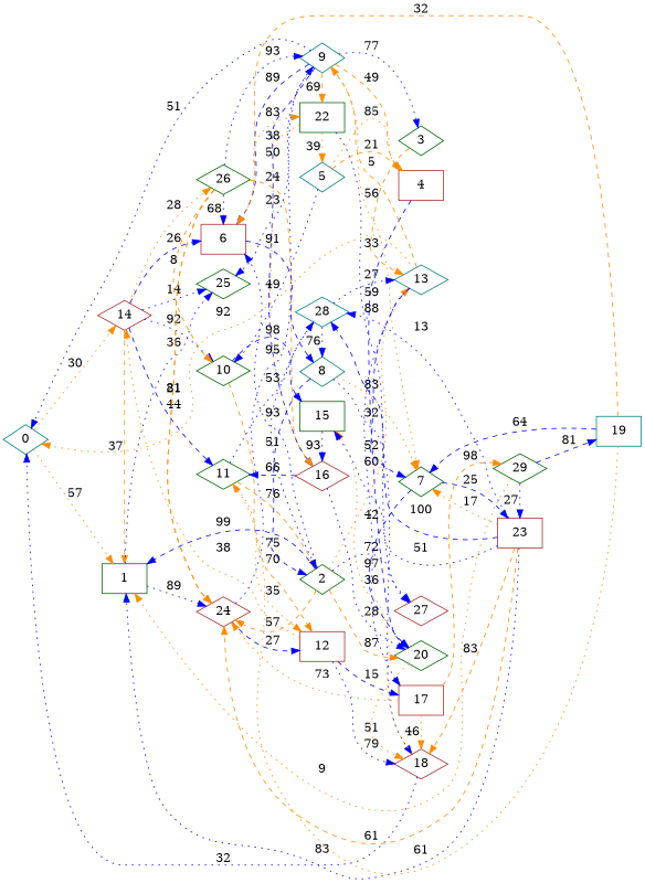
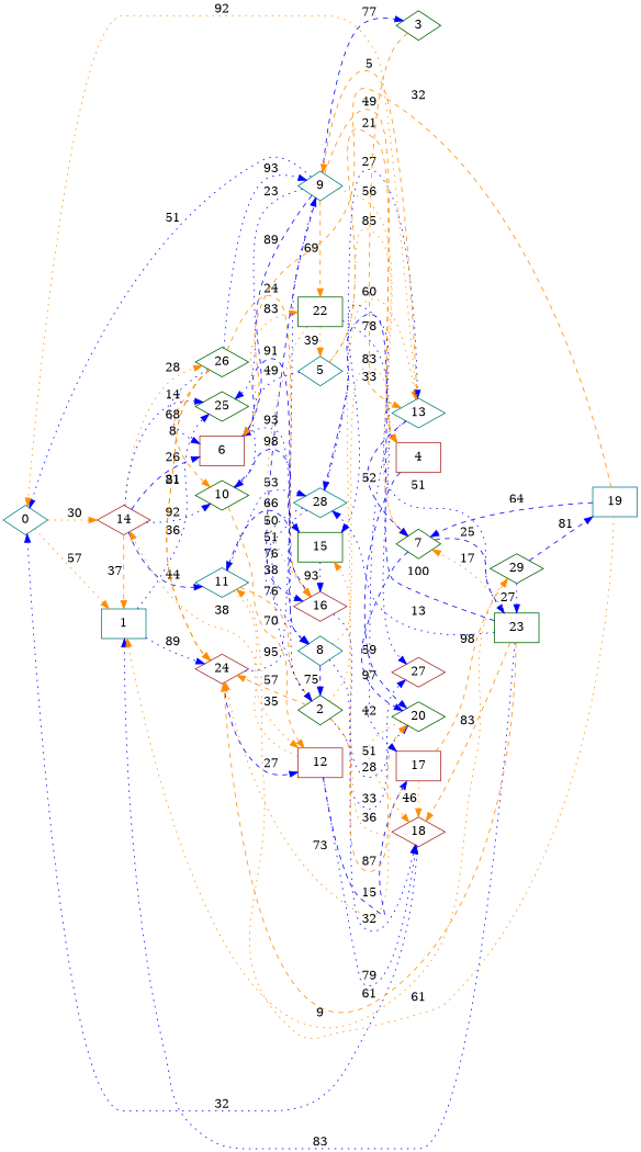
  digraph {
    rankdir=LR
    ranksep=equally
    node [color=brown shape=diamond]
    edge [color=blue style=dotted]
    0 [color=teal]
    14
-   1 [color=darkgreen shape=box]
+   1 [color=teal shape=box]
    26 [color=darkgreen]
    10 [color=darkgreen]
    6 [shape=box]
-   11 [color=darkgreen]
+   11 [color=teal]
    25 [color=darkgreen]
    24
    9 [color=teal]
    16
    15 [color=darkgreen shape=box]
    12 [shape=box]
    22 [color=darkgreen shape=box]
    8 [color=teal]
    5 [color=teal]
    2 [color=darkgreen]
    28 [color=teal]
    3 [color=darkgreen]
    4 [shape=box]
    7 [color=darkgreen]
    18
    17 [shape=box]
    27
    20 [color=darkgreen]
    13 [color=teal]
-   23 [shape=box]
+   23 [color=darkgreen shape=box]
    29 [color=darkgreen]
    19 [color=teal shape=box]
    subgraph sub_1 {
      rank=same
      0
    }
    subgraph sub_2 {
      rank=same
      14
      1
    }
    subgraph sub_3 {
      rank=same
      26
      10
      6
      11
      25
      24
    }
    subgraph sub_4 {
      rank=same
      9
      16
      15
      12
      22
      8
      5
      2
      28
    }
    subgraph sub_5 {
      rank=same
      3
      4
      7
      18
      17
      27
      20
      13
    }
    subgraph sub_6 {
      rank=same
      23
      29
    }
    subgraph sub_7 {
      rank=same
      19
    }
    subgraph sub_8 {
      rank=same
    }
    0 -> 14 [color=darkorange label=30]
    0 -> 1 [color=darkorange label=57]
    14 -> 1 [color=darkorange label=37 style=dashed]
    14 -> 26 [color=darkorange label=28]
    14 -> 10 [label=92]
    14 -> 6 [label=26 style=dashed]
    14 -> 11 [label=44 style=dashed]
    14 -> 25 [label=14]
    1 -> 25 [label=36]
    1 -> 24 [label=89]
    26 -> 10 [color=darkorange label=8 style=dashed]
    26 -> 6 [label=68]
    26 -> 24 [color=darkorange label=21 style=dashed]
    26 -> 24 [color=darkorange label=81 style=dashed]
    26 -> 9 [label=93]
    26 -> 16 [color=darkorange label=24 style=dashed]
    10 -> 15 [label=98 style=dashed]
    10 -> 12 [color=darkorange label=70 style=dashed]
    6 -> 22 [color=darkorange label=83]
    6 -> 8 [label=91 style=dashed]
    11 -> 12 [color=darkorange label=35]
    11 -> 2 [color=darkorange label=76 style=dashed]
    11 -> 28 [label=53]
    24 -> 9 [label=95]
    24 -> 12 [label=27 style=dashed]
    9 -> 0 [label=51]
    9 -> 6 [label=89 style=dashed]
    9 -> 25 [label=23]
    9 -> 16 [label=38 style=dashed]
    9 -> 22 [color=darkorange label=69 style=dashed]
-   9 -> 3 [label=77]
+   9 -> 3 [label=77 style=dashed]
    9 -> 4 [color=darkorange label=49 style=dashed]
    9 -> 7 [color=darkorange label=56]
    16 -> 11 [label=66 style=dashed]
    16 -> 20 [label=28]
    15 -> 16 [label=93]
    12 -> 14 [color=darkorange label=38]
    12 -> 18 [label=79]
    12 -> 17 [label=15 style=dashed]
    22 -> 16 [color=darkorange label=50]
    22 -> 5 [color=darkorange label=39]
-   22 -> 27 [label=88]
+   22 -> 27 [label=78]
    8 -> 2 [label=75 style=dashed]
    8 -> 7 [color=darkorange label=83]
    8 -> 18 [label=32]
    5 -> 10 [label=49]
    5 -> 4 [color=darkorange label=85]
    5 -> 4 [color=darkorange label=21 style=dashed]
-   2 -> 1 [label=99 style=dashed]
    2 -> 6 [label=93]
    2 -> 24 [color=darkorange label=57 style=dashed]
-   2 -> 27 [label=72]
+   2 -> 27 [label=33]
    2 -> 20 [color=darkorange label=87 style=dashed]
    2 -> 13 [color=darkorange label=60]
    28 -> 8 [label=76]
    28 -> 2 [label=51]
    28 -> 13 [label=27]
    3 -> 13 [color=darkorange label=33 style=dashed]
    4 -> 20 [label=59 style=dashed]
    7 -> 20 [label=97 style=dashed]
    7 -> 23 [label=25 style=dashed]
    18 -> 0 [label=32]
    18 -> 15 [color=darkorange label=36]
    17 -> 24 [color=darkorange label=73]
    17 -> 18 [color=darkorange label=46]
    17 -> 29 [color=darkorange label=98 style=dashed]
    20 -> 18 [color=darkorange label=51]
    13 -> 0 [color=darkorange label=92]
    13 -> 9 [color=darkorange label=5 style=dashed]
    13 -> 7 [label=52 style=dashed]
    13 -> 17 [label=42]
    23 -> 1 [label=83]
    23 -> 24 [color=darkorange label=61 style=dashed]
    23 -> 15 [label=51]
    23 -> 28 [label=100 style=dashed]
    23 -> 28 [label=13]
    23 -> 7 [color=darkorange label=17]
    23 -> 18 [color=darkorange label=83 style=dashed]
    29 -> 1 [color=darkorange label=9]
    29 -> 23 [label=27]
    29 -> 19 [label=81 style=dashed]
    19 -> 6 [color=darkorange label=32 style=dashed]
    19 -> 11 [color=darkorange label=61]
    19 -> 7 [label=64 style=dashed]
  }
